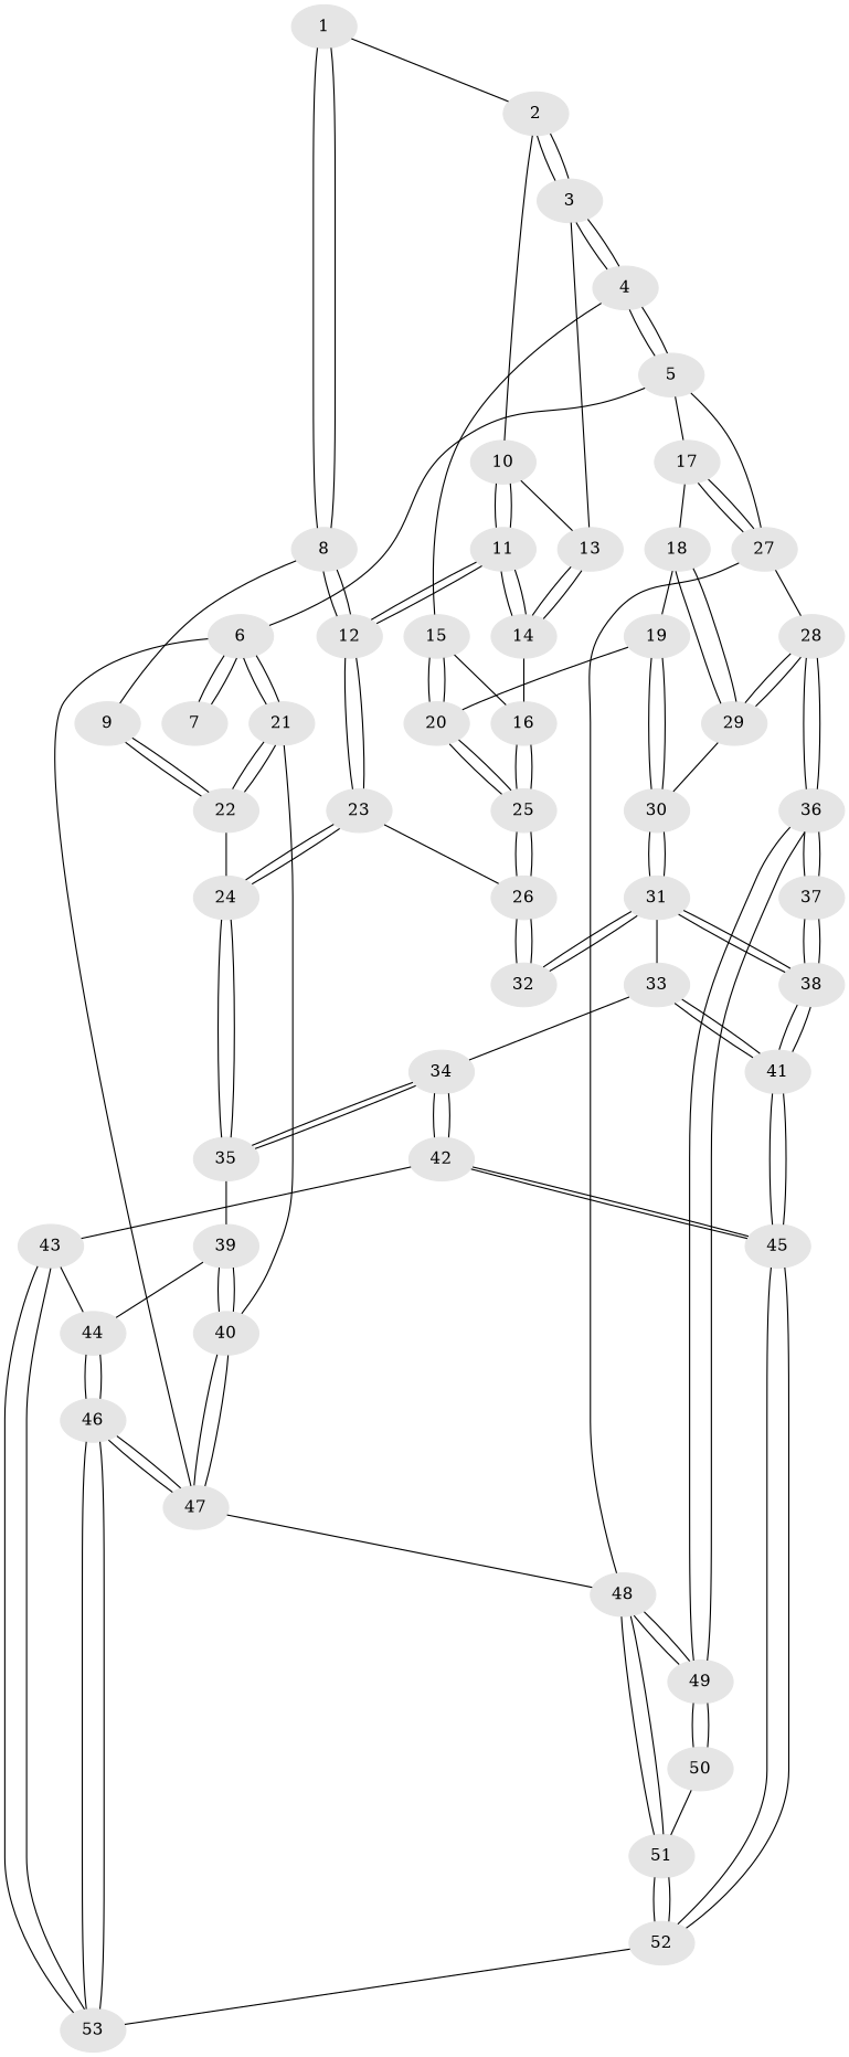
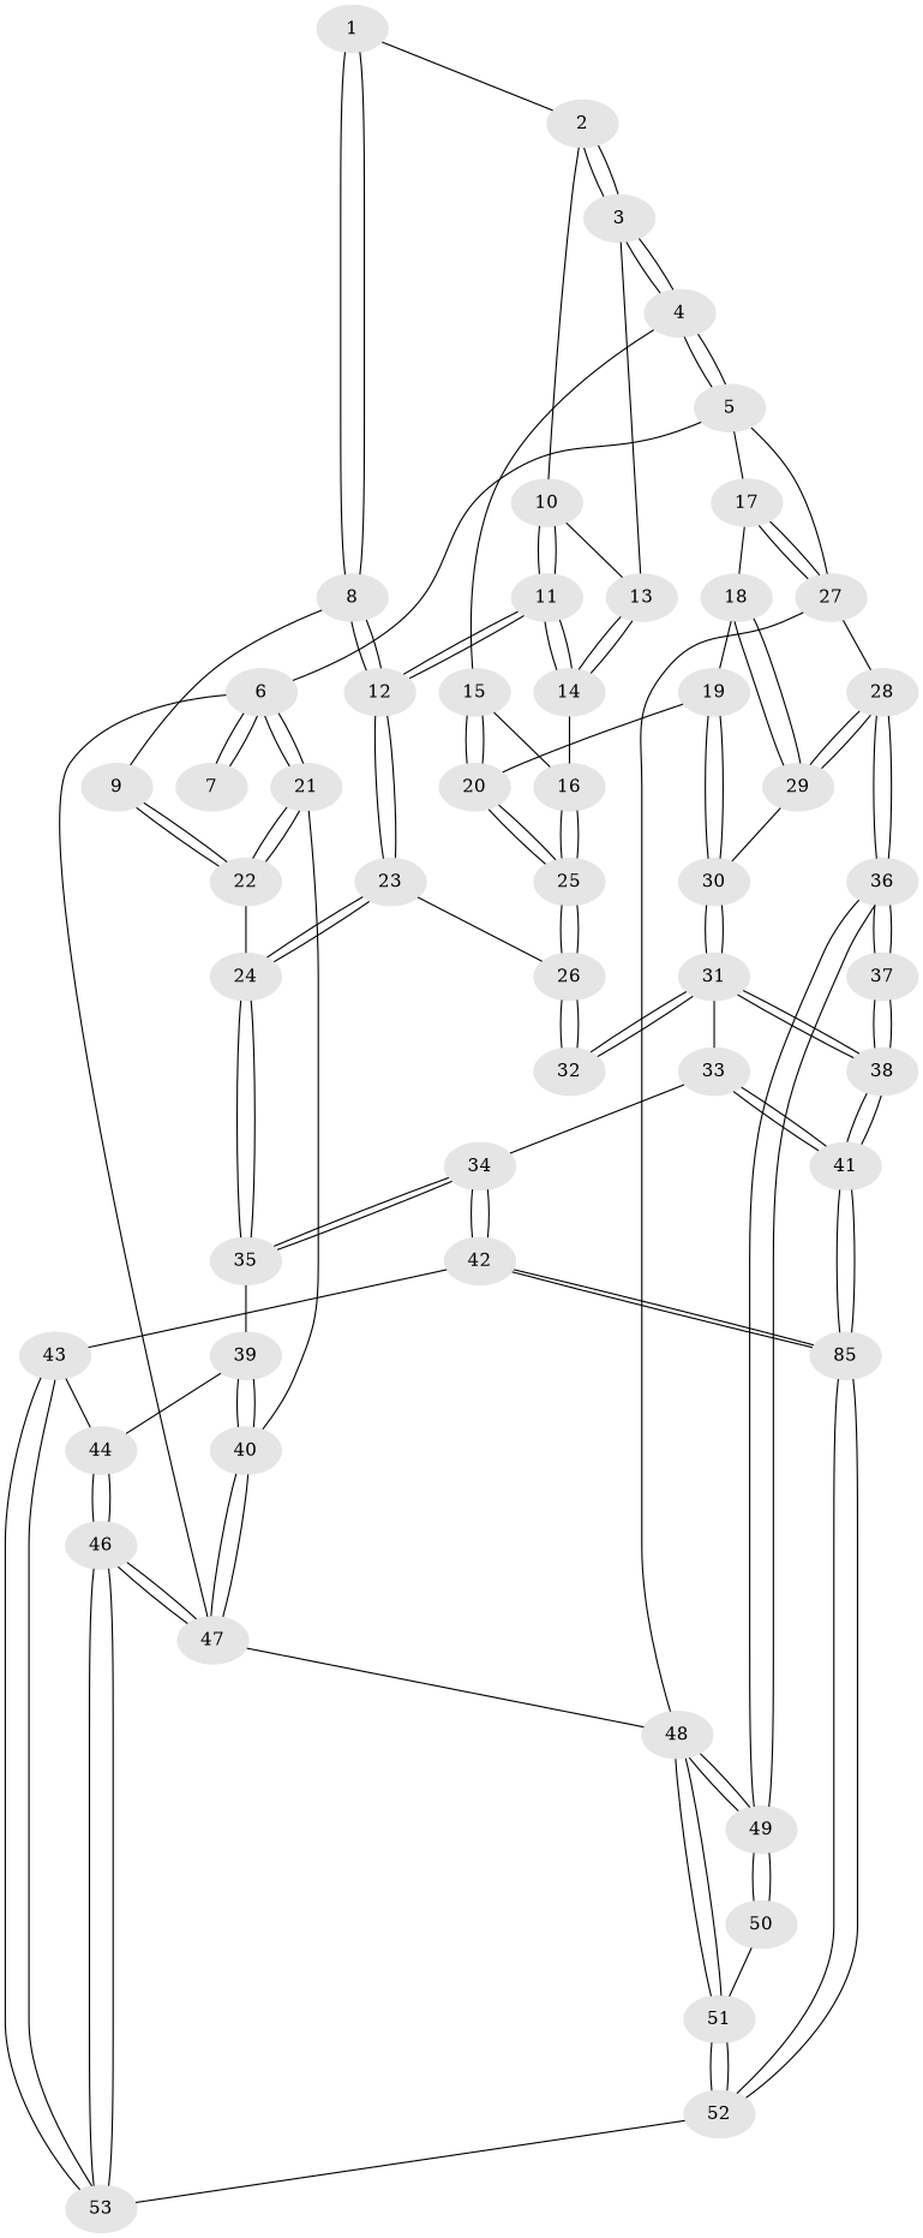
  graph {
    node [color=gray90 style=filled]
    1
    2
    8
    3
    10
    9
    12
    4
    13
    11
    5
    15
    14
    6
    17
    27
    16
    20
    7
    21
    47
    18
    28
    48
    22
    40
    23
    24
    26
    25
    19
    29
    30
    31
    35
    32
    39
    36
    49
    51
    37
    38
    33
    41
    34
    42
-   45
+   45 [label=85]
    43
    44
    50
    46
    52
    53
    1 -- 2
    1 -- 8
    1 -- 8
    2 -- 3
    2 -- 3
    2 -- 10
    8 -- 9
    8 -- 12
    8 -- 12
    3 -- 4
    3 -- 4
    3 -- 13
    10 -- 13
    10 -- 11
    10 -- 11
    9 -- 22
    9 -- 22
    12 -- 23
    12 -- 23
    4 -- 5
    4 -- 5
    4 -- 15
    13 -- 14
    13 -- 14
    11 -- 12
    11 -- 12
    11 -- 14
    11 -- 14
    5 -- 6
    5 -- 17
    5 -- 27
    15 -- 16
    15 -- 20
    15 -- 20
    14 -- 16
    6 -- 7
    6 -- 7
    6 -- 21
    6 -- 21
    6 -- 47
    17 -- 27
    17 -- 27
    17 -- 18
    27 -- 28
    27 -- 48
    16 -- 25
    16 -- 25
    20 -- 25
    20 -- 25
    21 -- 22
    21 -- 22
    21 -- 40
    47 -- 48
    18 -- 19
    18 -- 29
    18 -- 29
    28 -- 29
    28 -- 29
    28 -- 36
    28 -- 36
    48 -- 49
    48 -- 49
    48 -- 51
    48 -- 51
    22 -- 24
    40 -- 47
    40 -- 47
    23 -- 24
    23 -- 24
    23 -- 26
    24 -- 35
    24 -- 35
    26 -- 32
    26 -- 32
    25 -- 26
    25 -- 26
    19 -- 20
    19 -- 30
    19 -- 30
    29 -- 30
    30 -- 31
    30 -- 31
    31 -- 32
    31 -- 32
    31 -- 38
    31 -- 38
    31 -- 33
    35 -- 39
    39 -- 40
    39 -- 40
    39 -- 44
    36 -- 49
    36 -- 49
    36 -- 37
    36 -- 37
    49 -- 50
    49 -- 50
    51 -- 52
    51 -- 52
    37 -- 38
    37 -- 38
    38 -- 41
    38 -- 41
    33 -- 41
    33 -- 41
    33 -- 34
    41 -- 45
    41 -- 45
    34 -- 35
    34 -- 35
    34 -- 42
    34 -- 42
    42 -- 45
    42 -- 45
    42 -- 43
    45 -- 52
    45 -- 52
    43 -- 44
    43 -- 53
    43 -- 53
    44 -- 46
    44 -- 46
    50 -- 51
    46 -- 47
    46 -- 47
    46 -- 53
    46 -- 53
    52 -- 53
  }
